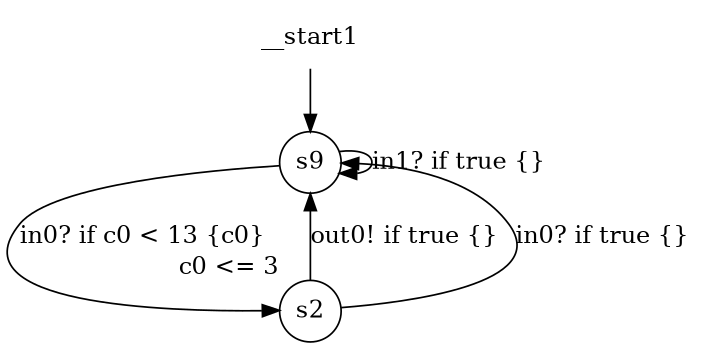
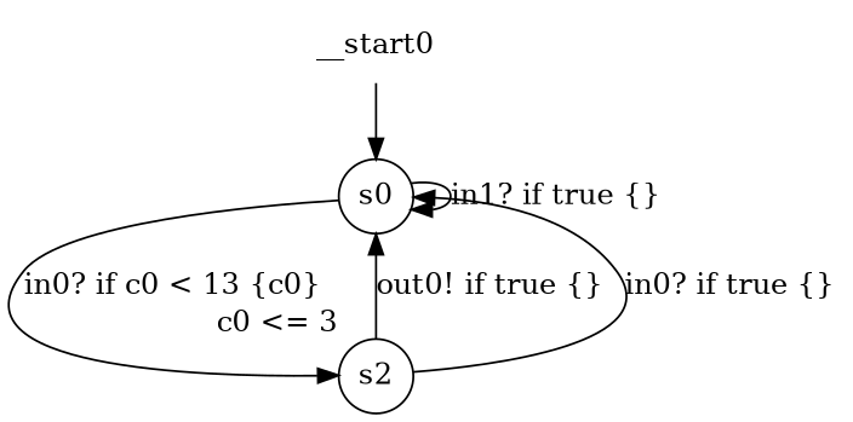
  digraph {
    node [shape=circle margin=0]
-   __start0 [shape=none label=__start1 margin=""]
-   n2 [label=s9]
+   __start0 [shape=none margin=""]
+   n2 [label=s0]
    n3 [label=s2 xlabel="c0 <= 3"]
    __start0 -> n2
    n2 -> n2 [label="in1? if true {} "]
    n2 -> n3 [label="in0? if c0 < 13 {c0} "]
    n3 -> n2 [label="out0! if true {} "]
    n3 -> n2 [label="in0? if true {} "]
  }
